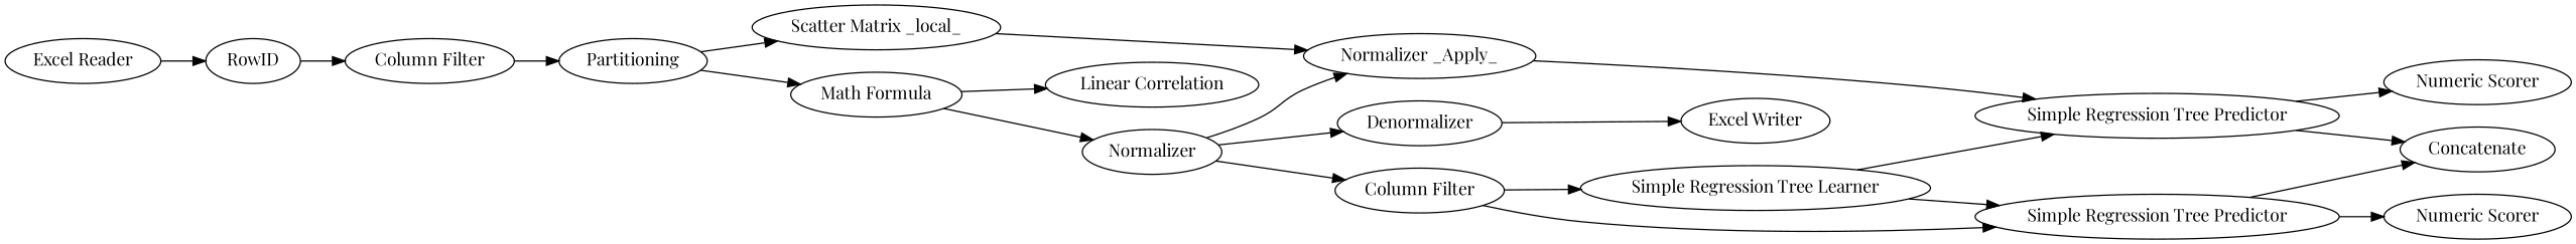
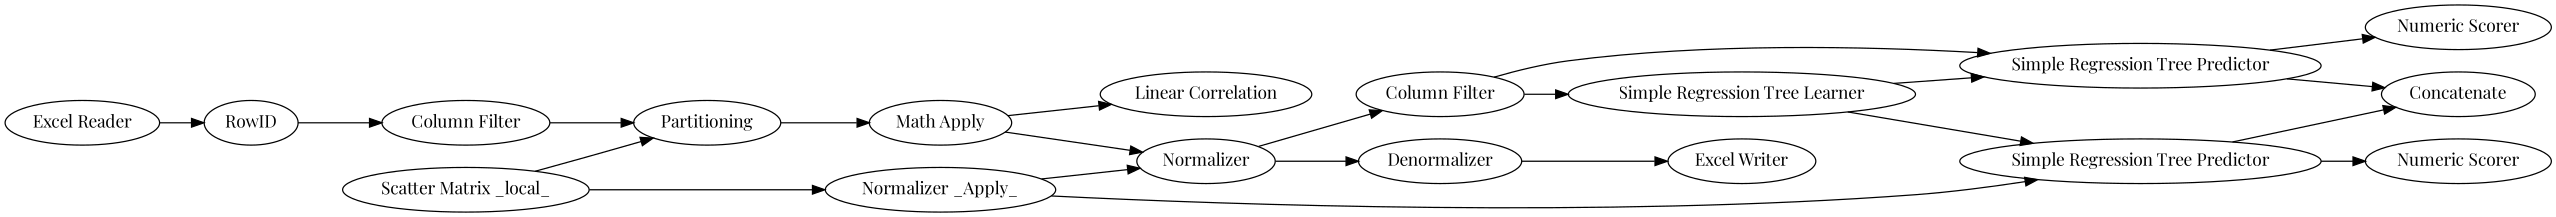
  digraph {
    fontname="Playfair Display"
    rankdir=LR
    node [fontname="Playfair Display"]
    edge [fontname="Playfair Display"]
    n1 [label=Partitioning]
    n2 [label="Scatter Matrix _local_"]
-   n3 [label="Math Formula"]
+   n3 [label="Math Apply"]
    n4 [label="Normalizer _Apply_"]
    n5 [label="Simple Regression Tree Predictor"]
    n6 [label="Linear Correlation"]
    n7 [label=Normalizer]
    n8 [label="Simple Regression Tree Learner"]
    n9 [label="Simple Regression Tree Predictor"]
    n10 [label=Concatenate]
    n11 [label="Numeric Scorer"]
    n12 [label="Numeric Scorer"]
    n13 [label="Excel Reader"]
    n14 [label=RowID]
    n15 [label="Column Filter"]
    n16 [label="Excel Writer"]
    n17 [label=Denormalizer]
    n18 [label="Column Filter"]
-   n1 -> n2
+   n2 -> n1
    n1 -> n3
    n2 -> n4
    n3 -> n6
    n3 -> n7
    n4 -> n5
    n5 -> n10
    n5 -> n12
-   n7 -> n4
+   n4 -> n7
    n7 -> n17
    n7 -> n18
    n8 -> n5
    n8 -> n9
    n9 -> n10
    n9 -> n11
    n13 -> n14
    n14 -> n15
    n15 -> n1
    n17 -> n16
    n18 -> n8
    n18 -> n9
  }
